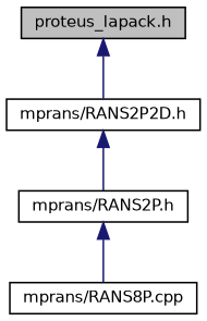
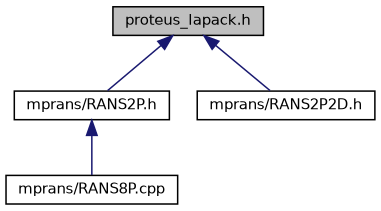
  digraph {
    node [color=black fillcolor=white fontname=Helvetica fontsize=10 shape=record style=filled]
    edge [color=midnightblue dir=back fontname=Helvetica fontsize=10 labelfontname=Helvetica labelfontsize=10 style=solid]
    n1 [fillcolor=grey75 fontcolor=black height=0.2 label="proteus_lapack.h" width=0.4]
    n2 [height=0.2 label="mprans/RANS2P.h" width=0.4]
    n3 [height=0.2 label="mprans/RANS2P2D.h" width=0.4]
    n4 [height=0.2 label="mprans/RANS8P.cpp" width=0.4]
-   n3 -> n2
+   n1 -> n2
    n1 -> n3
    n2 -> n4
  }
